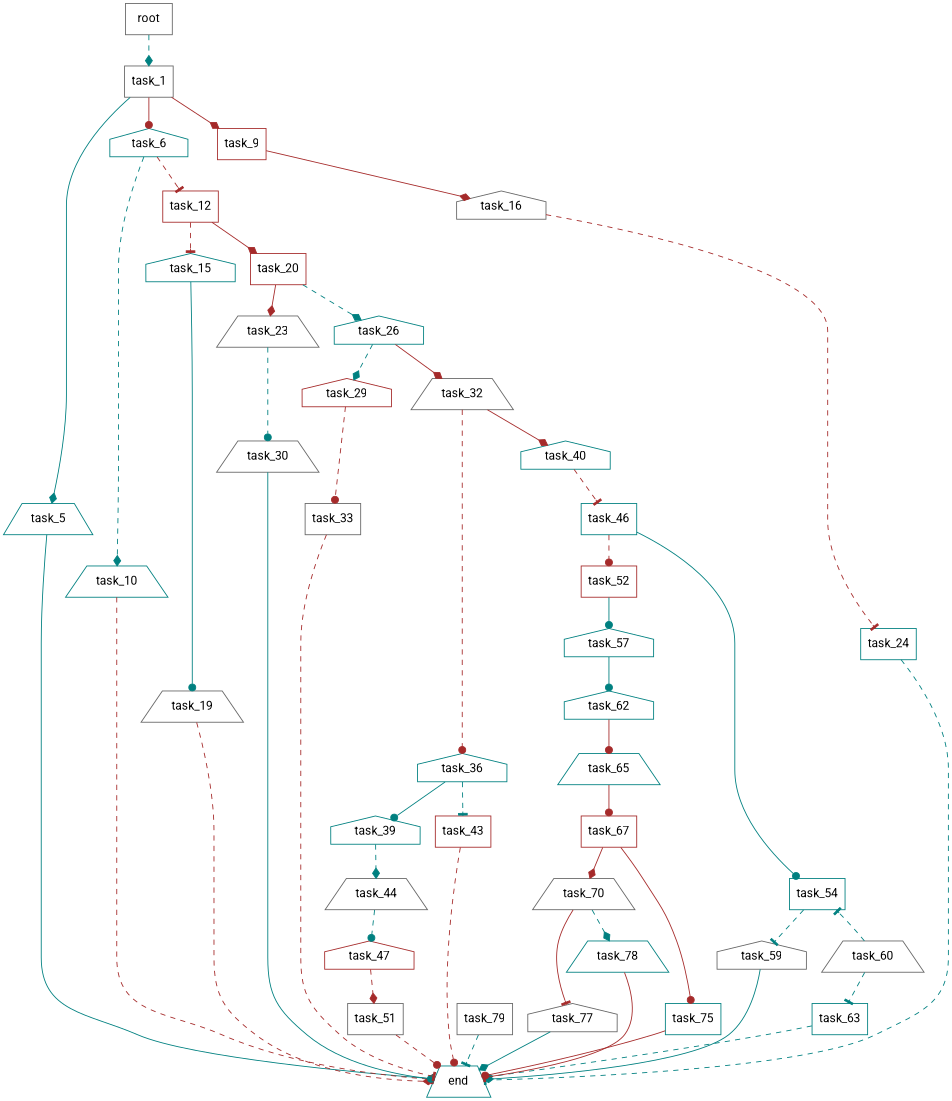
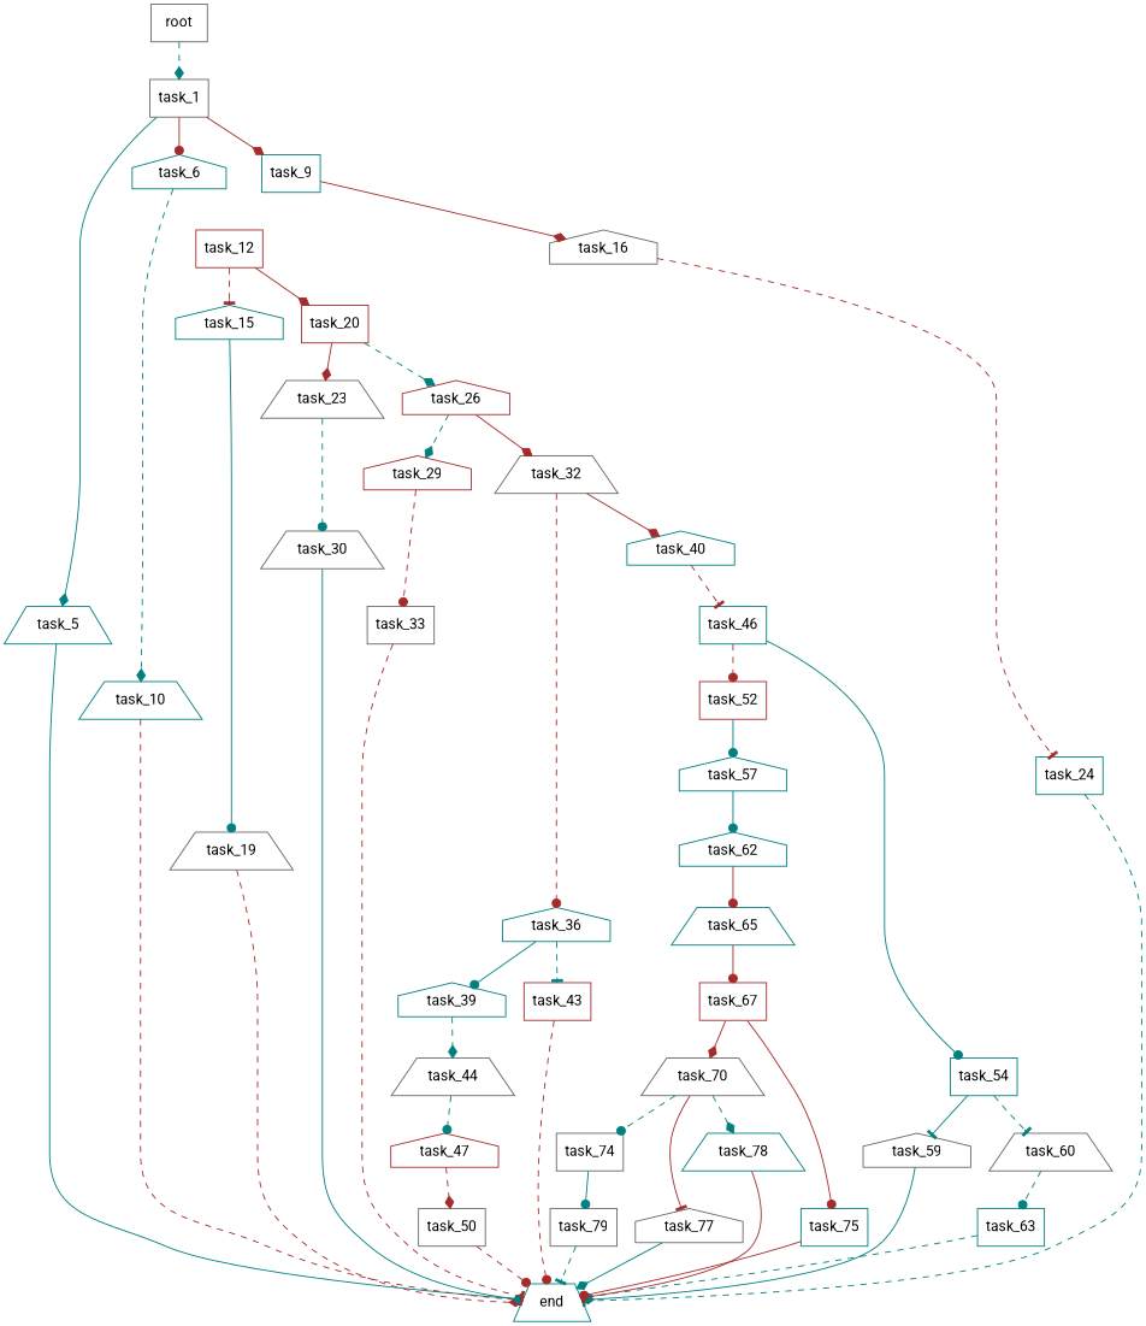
  digraph {
    fontname=Roboto
    node [color=teal fontname=Roboto shape=box]
    edge [arrowhead=dot color=teal fontname=Roboto style=dashed]
    root [color=gray40]
    task_1 [color=gray40]
    task_5 [shape=trapezium]
    task_6 [shape=house]
-   task_9 [color=brown]
+   task_9
    end [shape=trapezium]
    task_10 [shape=trapezium]
    task_12 [color=brown]
    task_16 [color=gray40 shape=house]
    task_15 [shape=house]
    task_20 [color=brown]
    task_24
    task_19 [color=gray40 shape=trapezium]
    task_23 [color=gray40 shape=trapezium]
-   task_26 [shape=house]
+   task_26 [color=brown shape=house]
    task_30 [color=gray40 shape=trapezium]
    task_29 [color=brown shape=house]
    task_32 [color=gray40 shape=trapezium]
    task_33 [color=gray40]
    task_36 [shape=house]
    task_40 [shape=house]
    task_39 [shape=house]
    task_43 [color=brown]
    task_46
    task_44 [color=gray40 shape=trapezium]
    task_52 [color=brown]
    task_54
    task_47 [color=brown shape=house]
-   task_51 [color=gray40]
+   task_51 [color=gray40 label=task_50]
    task_57 [shape=house]
    task_59 [color=gray40 shape=house]
    task_60 [color=gray40 shape=trapezium]
    task_62 [shape=house]
    task_63
    task_65 [shape=trapezium]
    task_67 [color=brown]
    task_70 [color=gray40 shape=trapezium]
    task_75
+   task_74 [color=gray40]
    task_77 [color=gray40 shape=house]
    task_78 [shape=trapezium]
    task_79 [color=gray40]
    root -> task_1 [arrowhead=diamond]
    task_1 -> task_5 [arrowhead=diamond style=solid]
    task_1 -> task_6 [color=brown style=solid]
    task_1 -> task_9 [arrowhead=diamond color=brown style=solid]
    task_5 -> end [arrowhead=tee style=solid]
    task_6 -> task_10 [arrowhead=diamond]
-   task_6 -> task_12 [arrowhead=tee color=brown]
    task_9 -> task_16 [arrowhead=diamond color=brown style=solid]
    task_10 -> end [arrowhead=tee color=brown]
    task_12 -> task_15 [arrowhead=tee color=brown]
    task_12 -> task_20 [arrowhead=diamond color=brown style=solid]
    task_16 -> task_24 [arrowhead=tee color=brown]
    task_15 -> task_19 [style=solid]
    task_20 -> task_23 [arrowhead=diamond color=brown style=solid]
    task_20 -> task_26 [arrowhead=diamond]
    task_24 -> end [arrowhead=tee]
    task_19 -> end [arrowhead=diamond color=brown]
    task_23 -> task_30
    task_26 -> task_29 [arrowhead=diamond]
    task_26 -> task_32 [arrowhead=diamond color=brown style=solid]
    task_30 -> end [style=solid]
    task_29 -> task_33 [color=brown]
    task_32 -> task_36 [color=brown]
    task_32 -> task_40 [arrowhead=diamond color=brown style=solid]
    task_33 -> end [arrowhead=tee color=brown]
    task_36 -> task_39 [style=solid]
    task_36 -> task_43 [arrowhead=tee]
    task_40 -> task_46 [arrowhead=tee color=brown]
    task_39 -> task_44 [arrowhead=diamond]
    task_43 -> end [color=brown]
    task_46 -> task_52 [color=brown]
    task_46 -> task_54 [style=solid]
    task_44 -> task_47
    task_52 -> task_57 [style=solid]
-   task_54 -> task_59 [arrowhead=tee]
-   task_60 -> task_54 [arrowhead=tee]
+   task_54 -> task_59 [arrowhead=tee style=solid]
+   task_54 -> task_60 [arrowhead=tee]
    task_47 -> task_51 [arrowhead=diamond color=brown]
    task_51 -> end [color=brown]
    task_57 -> task_62 [style=solid]
    task_59 -> end [arrowhead=diamond style=solid]
-   task_60 -> task_63 [arrowhead=tee]
+   task_60 -> task_63
    task_62 -> task_65 [color=brown style=solid]
    task_63 -> end [arrowhead=diamond]
    task_65 -> task_67 [color=brown style=solid]
    task_67 -> task_70 [arrowhead=diamond color=brown style=solid]
    task_67 -> task_75 [color=brown style=solid]
+   task_70 -> task_74
    task_70 -> task_77 [arrowhead=tee color=brown style=solid]
    task_70 -> task_78 [arrowhead=diamond]
    task_75 -> end [color=brown style=solid]
+   task_74 -> task_79 [style=solid]
    task_77 -> end [arrowhead=diamond style=solid]
    task_78 -> end [arrowhead=tee color=brown style=solid]
    task_79 -> end [arrowhead=tee]
  }
